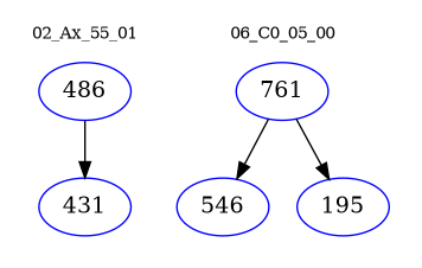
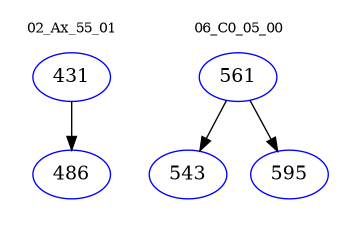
  digraph {
    node [color=blue]
    edge [color=black]
    n1 [label=431]
    n2 [label=486]
-   n3 [label=761]
-   n4 [label=546]
-   n5 [label=195]
+   n3 [label=561]
+   n4 [label=543]
+   n5 [label=595]
    subgraph cluster_1 {
      color=white
      fontsize=10
      label="02_Ax_55_01"
      n1
      n2
    }
    subgraph cluster_2 {
      color=white
      fontsize=10
      label="06_C0_05_00"
      n3
      n4
      n5
    }
-   n2 -> n1
+   n1 -> n2
    n3 -> n4
    n3 -> n5
  }
